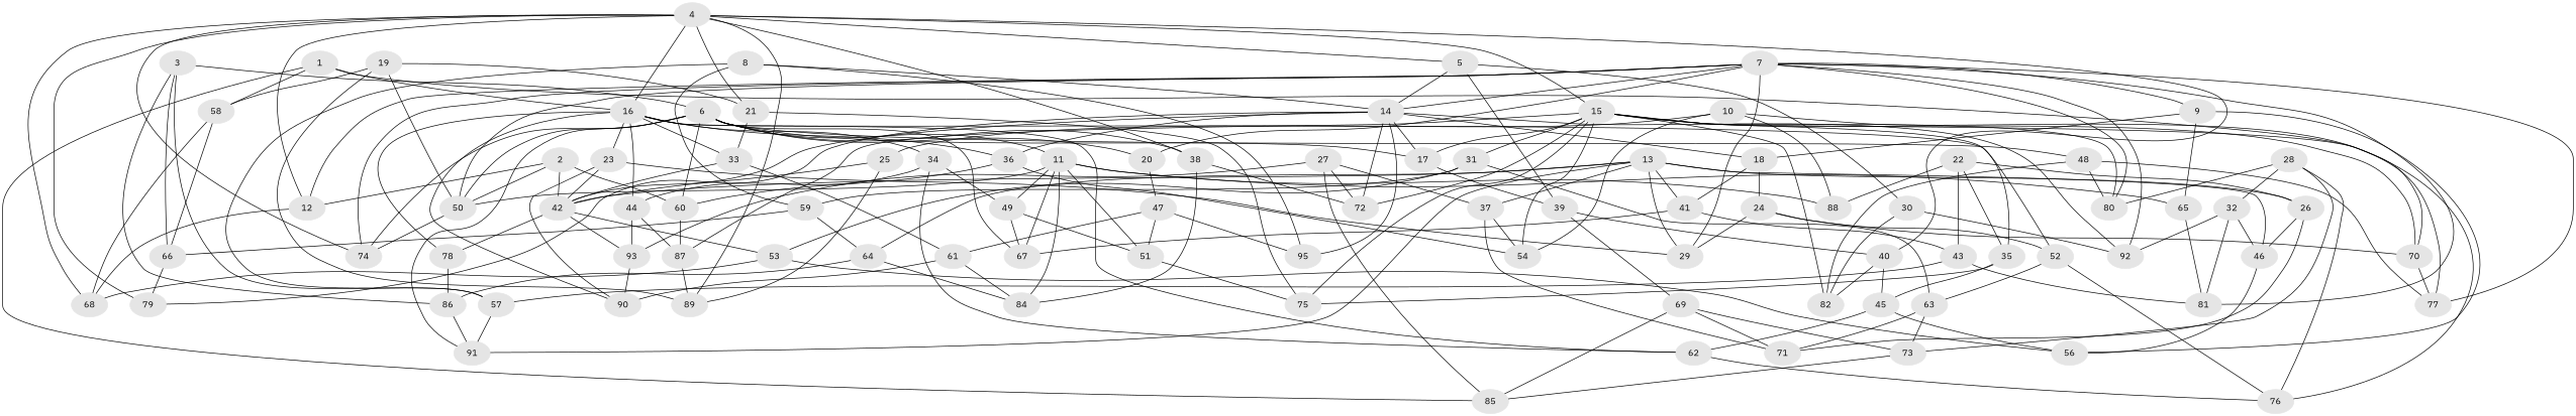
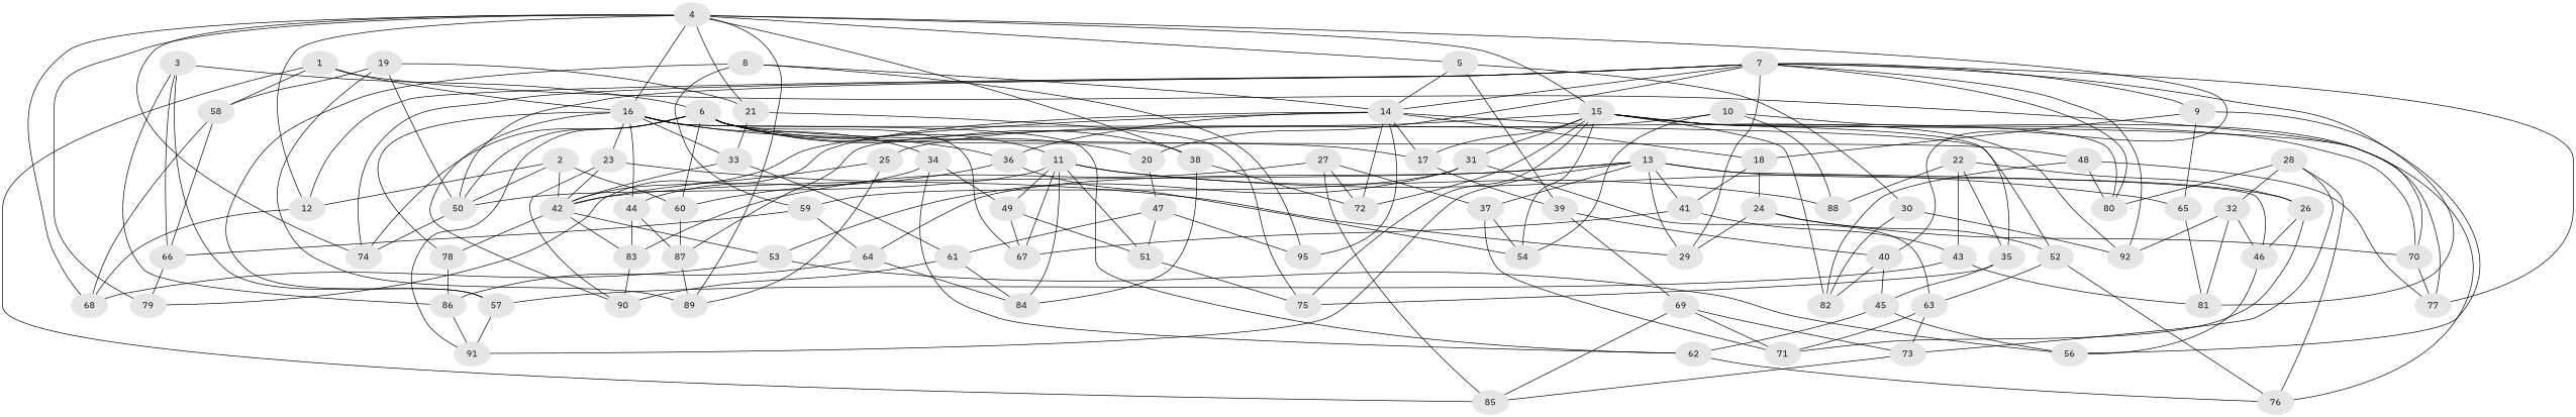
  graph {
    fontname="IBM Plex Sans"
    node [color=gray90 fontname="IBM Plex Sans" style=filled]
    edge [fontname="IBM Plex Sans" weight=1.0]
    1
    16
    58
    70
    85
    36
    23
    33
    34
    44
    52
    62
    78
    90
    66
    68
    77
    2
    12
    42
    50
    60
-   83 [label=93]
+   83
    53
    74
    87
    3
    6
    57
    86
    38
    11
    17
    20
    48
    67
    91
    79
    4
    5
    15
    21
    40
    89
    14
    30
    39
    80
    54
    72
    31
    35
    75
    76
    82
    84
    45
    92
    n59 [label=95]
    18
    69
    65
    88
    49
    51
    47
    7
    9
    29
    81
    56
    8
    59
    64
    41
    24
    10
    25
    13
    26
    37
    46
    71
    43
    63
    61
    19
    22
    27
    28
    32
    73
    1 -- 16
    1 -- 58
    1 -- 70
    1 -- 85
    16 -- 36
    16 -- 23
    16 -- 33
    16 -- 34
    16 -- 44
    16 -- 52
    16 -- 62
    16 -- 78 [weight=2.0]
    16 -- 90
    58 -- 66
    58 -- 68
    70 -- 77
    36 -- 60
    36 -- 54
    23 -- 90
    23 -- 42
    23 -- 29
    33 -- 42
    33 -- 61
    34 -- 44
    34 -- 62
    34 -- 49
    44 -- 83
    44 -- 87
    52 -- 76
    52 -- 63
    62 -- 76
    78 -- 86
    66 -- 79
    2 -- 12
    2 -- 42
    2 -- 50
    2 -- 60
    12 -- 68
    42 -- 78
    42 -- 83
    42 -- 53
    50 -- 74
    60 -- 87
    83 -- 90
    53 -- 68
    53 -- 56
    87 -- 89
    3 -- 66
    3 -- 6
    3 -- 57
    3 -- 86
    6 -- 50 [weight=2.0]
    6 -- 60
    6 -- 74
    6 -- 38
    6 -- 11
    6 -- 17
    6 -- 20
    6 -- 48
    6 -- 67
    6 -- 91
    57 -- 91
    86 -- 91
    38 -- 72
    38 -- 84
    11 -- 50
    11 -- 67
    11 -- 84
    11 -- 65 [weight=2.0]
    11 -- 88 [weight=2.0]
    11 -- 49
    11 -- 51
    17 -- 39
    20 -- 47
    48 -- 77
    48 -- 80
    48 -- 82
    4 -- 16
    4 -- 68
    4 -- 12
    4 -- 74
    4 -- 38
    4 -- 79 [weight=2.0]
    4 -- 5
    4 -- 15
    4 -- 21
    4 -- 40
    4 -- 89
    5 -- 14
    5 -- 30
    5 -- 39
    15 -- 70
    15 -- 87
    15 -- 17
    15 -- 80
    15 -- 54
    15 -- 72
    15 -- 31
    15 -- 35
    15 -- 75
    15 -- 76
    15 -- 82
    21 -- 33
    21 -- 75
    40 -- 82
    40 -- 45
    14 -- 36
    14 -- 42
    14 -- 17
    14 -- 79
    14 -- 72
    14 -- 92
    14 -- n59 [weight=2.0]
    14 -- 18
    30 -- 82
    30 -- 92
    39 -- 40
    39 -- 69
    31 -- 53
    31 -- 59
    31 -- 63
    35 -- 75
    35 -- 45
    45 -- 62
    45 -- 56
    18 -- 41
    18 -- 24
    69 -- 85
    69 -- 71
    69 -- 73
    65 -- 81
    49 -- 67
    49 -- 51
    51 -- 75
    47 -- n59
    47 -- 51
    47 -- 61
    7 -- 77
    7 -- 12
    7 -- 50 [weight=2.0]
    7 -- 74
    7 -- 20
    7 -- 14
    7 -- 80
    7 -- 92
    7 -- 9
    7 -- 29
    7 -- 81
    9 -- 18
    9 -- 65
    9 -- 56
    8 -- 57
    8 -- 14
    8 -- n59
    8 -- 59
    59 -- 66
    59 -- 64
    64 -- 86
    64 -- 84
    41 -- 67
    41 -- 43
    24 -- 70
    24 -- 52
    24 -- 29
    10 -- 77
    10 -- 54
    10 -- 88
    10 -- 25
    25 -- 42 [weight=2.0]
    25 -- 89
    13 -- 42
    13 -- 91
    13 -- 29
    13 -- 64
    13 -- 41
    13 -- 26
    13 -- 37
    13 -- 46
    26 -- 46
    26 -- 71
    37 -- 54
    37 -- 71
    46 -- 56
    43 -- 57
    43 -- 81
    63 -- 71
    63 -- 73
    61 -- 90
    61 -- 84
    19 -- 58
    19 -- 50
    19 -- 21
    19 -- 89
    22 -- 35
    22 -- 88
    22 -- 26
    22 -- 43
    27 -- 85
    27 -- 83
    27 -- 72
    27 -- 37
    28 -- 80
    28 -- 76
    28 -- 32
    28 -- 73
    32 -- 92
    32 -- 81
    32 -- 46
    73 -- 85
  }
